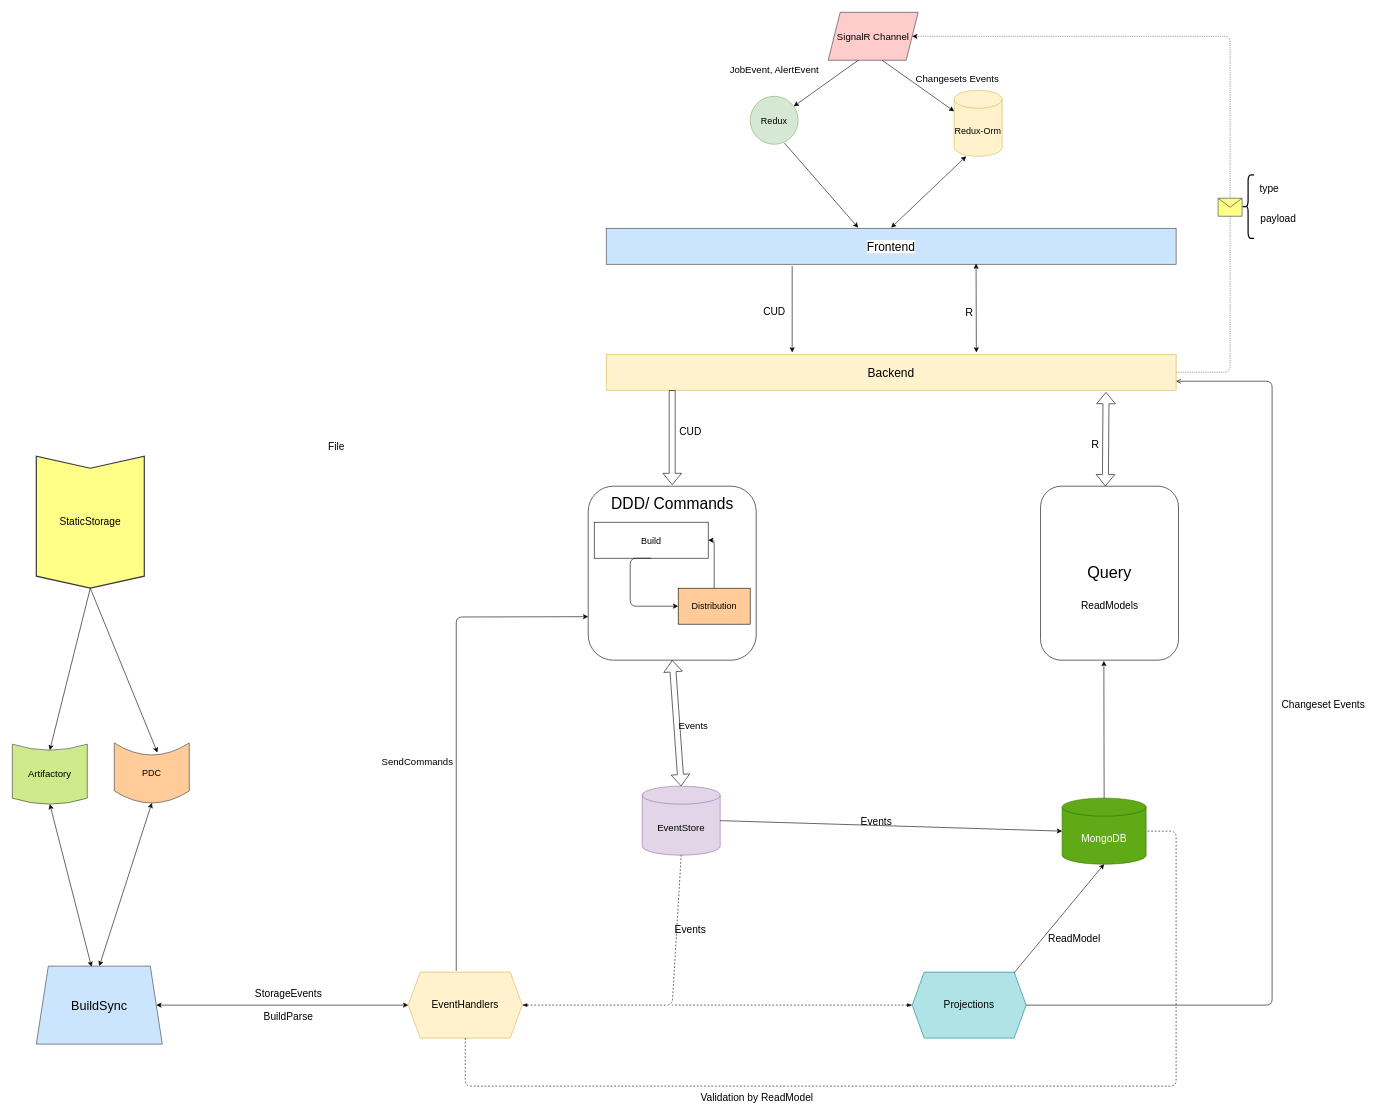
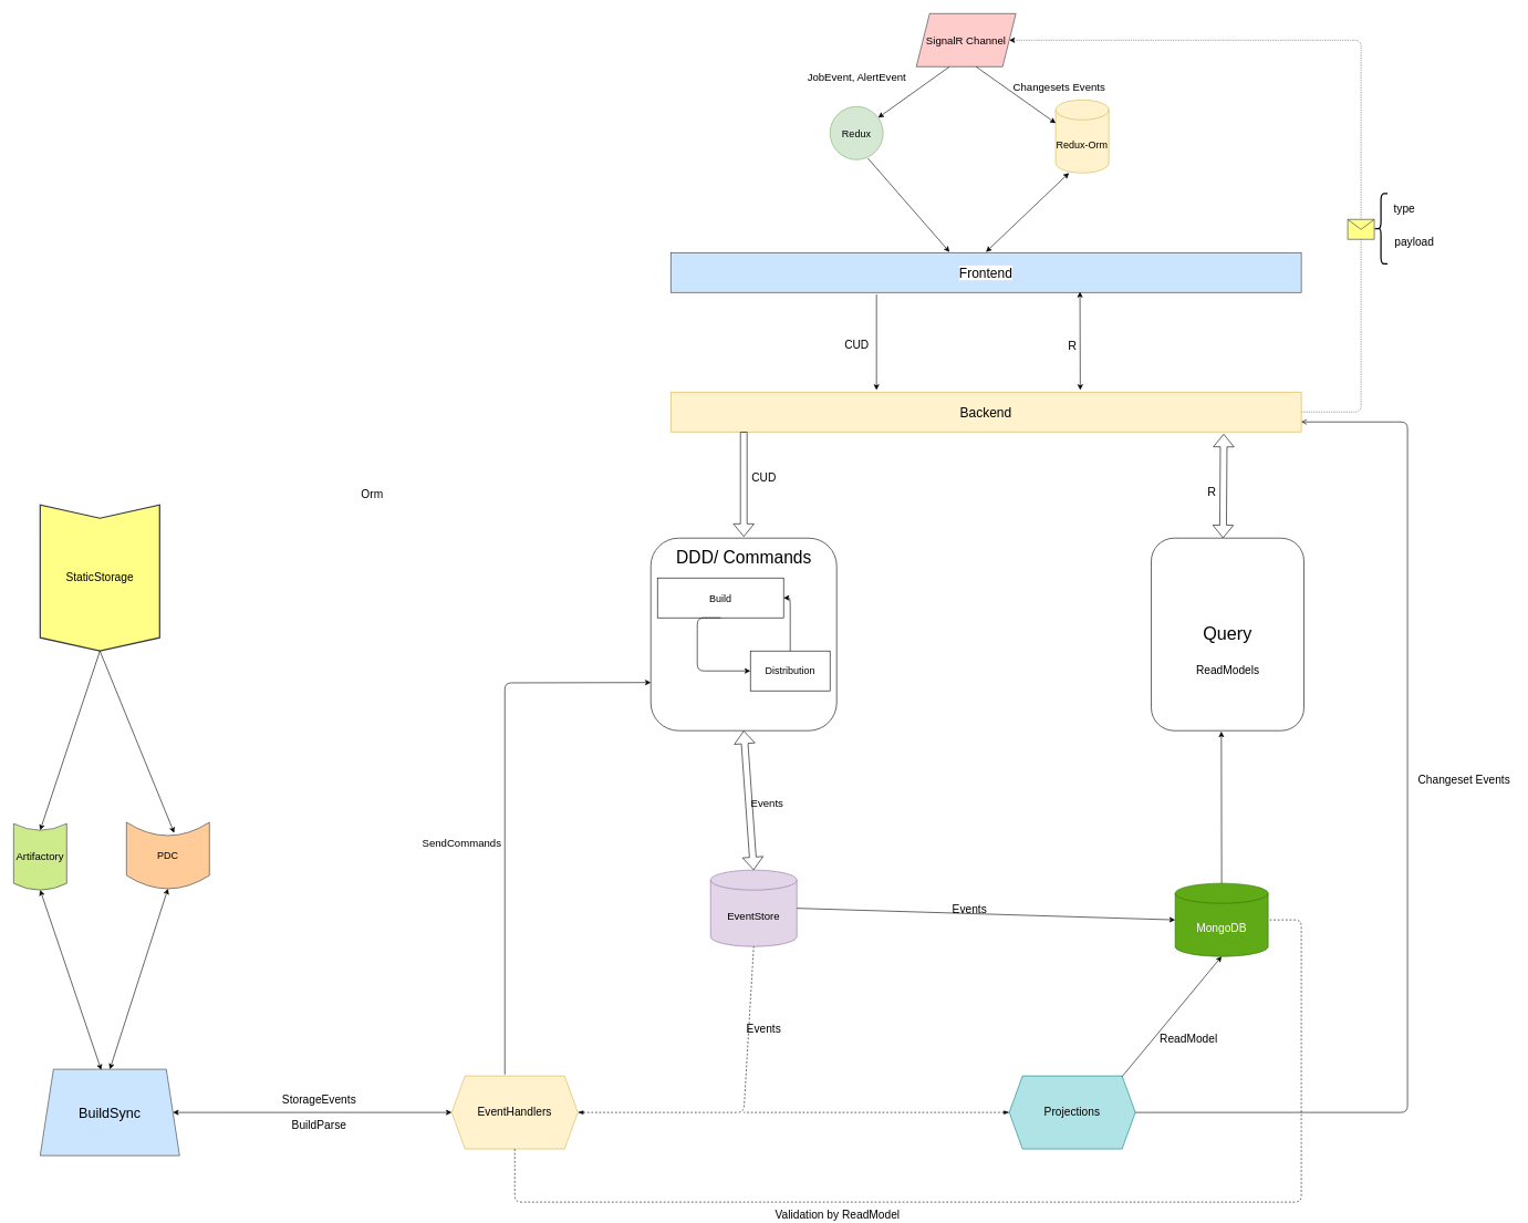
  <mxCell id="0" />
  <mxCell id="1" parent="0" />
  <mxCell id="2" value="&lt;font style=&quot;font-size: 20px ; background-color: rgb(255 , 255 , 255)&quot;&gt;Frontend&lt;/font&gt;" style="rounded=0;whiteSpace=wrap;html=1;fillColor=#cce5ff;strokeColor=#36393d;" vertex="1" parent="1"><mxGeometry x="1010" y="380" width="950" height="60" as="geometry" /></mxCell>
  <mxCell id="3" value="&lt;font style=&quot;font-size: 16px&quot;&gt;SignalR Channel&lt;/font&gt;" style="shape=parallelogram;perimeter=parallelogramPerimeter;whiteSpace=wrap;html=1;fixedSize=1;fillColor=#ffcccc;strokeColor=#36393d;" vertex="1" parent="1"><mxGeometry x="1380" y="20" width="150" height="80" as="geometry" /></mxCell>
  <mxCell id="4" value="&lt;font style=&quot;font-size: 15px&quot;&gt;Redux-Orm&lt;/font&gt;" style="shape=cylinder3;whiteSpace=wrap;html=1;boundedLbl=1;backgroundOutline=1;size=15;fillColor=#fff2cc;strokeColor=#d6b656;" vertex="1" parent="1"><mxGeometry x="1590" y="150" width="80" height="110" as="geometry" /></mxCell>
  <mxCell id="5" value="" style="endArrow=classic;startArrow=classic;html=1;exitX=0.25;exitY=1;exitDx=0;exitDy=0;exitPerimeter=0;" edge="1" parent="1" source="4"><mxGeometry width="50" height="50" relative="1" as="geometry"><mxPoint x="1220" y="290" as="sourcePoint" /><mxPoint x="1485" y="379" as="targetPoint" /></mxGeometry></mxCell>
  <mxCell id="6" value="" style="endArrow=classic;html=1;exitX=0.713;exitY=0.975;exitDx=0;exitDy=0;exitPerimeter=0;" edge="1" parent="1" source="7"><mxGeometry width="50" height="50" relative="1" as="geometry"><mxPoint x="1350" y="400" as="sourcePoint" /><mxPoint x="1430" y="379" as="targetPoint" /></mxGeometry></mxCell>
  <mxCell id="7" value="&lt;font style=&quot;font-size: 15px&quot;&gt;Redux&lt;/font&gt;" style="ellipse;whiteSpace=wrap;html=1;aspect=fixed;fillColor=#d5e8d4;strokeColor=#82b366;" vertex="1" parent="1"><mxGeometry x="1250" y="160" width="80" height="80" as="geometry" /></mxCell>
  <mxCell id="8" value="" style="endArrow=classic;html=1;" edge="1" parent="1" target="7"><mxGeometry width="50" height="50" relative="1" as="geometry"><mxPoint x="1430" y="100" as="sourcePoint" /><mxPoint x="1225" y="250" as="targetPoint" /></mxGeometry></mxCell>
  <mxCell id="9" value="&lt;span style=&quot;font-size: 16px&quot;&gt;Changesets Events&lt;/span&gt;" style="text;html=1;align=center;verticalAlign=middle;resizable=0;points=[];autosize=1;" vertex="1" parent="1"><mxGeometry x="1520" y="120" width="150" height="20" as="geometry" /></mxCell>
  <mxCell id="10" value="&lt;font style=&quot;font-size: 16px&quot;&gt;JobEvent, AlertEvent&lt;/font&gt;" style="text;html=1;align=center;verticalAlign=middle;resizable=0;points=[];autosize=1;" vertex="1" parent="1"><mxGeometry x="1210" y="105" width="160" height="20" as="geometry" /></mxCell>
  <mxCell id="11" value="" style="endArrow=classic;html=1;entryX=0;entryY=0;entryDx=0;entryDy=35;entryPerimeter=0;" edge="1" parent="1" target="4"><mxGeometry width="50" height="50" relative="1" as="geometry"><mxPoint x="1470" y="100" as="sourcePoint" /><mxPoint x="1270" y="230" as="targetPoint" /></mxGeometry></mxCell>
  <mxCell id="12" value="" style="endArrow=classic;html=1;dashed=1;dashPattern=1 2;exitX=1;exitY=0.5;exitDx=0;exitDy=0;" edge="1" parent="1" source="14"><mxGeometry relative="1" as="geometry"><mxPoint x="1970" y="620" as="sourcePoint" /><mxPoint x="1520" y="60" as="targetPoint" /><Array as="points"><mxPoint x="2050" y="620" /><mxPoint x="2050" y="350" /><mxPoint x="2050" y="60" /></Array></mxGeometry></mxCell>
  <mxCell id="13" value="" style="shape=message;html=1;outlineConnect=0;fillColor=#ffff88;strokeColor=#36393d;" vertex="1" parent="12"><mxGeometry width="40" height="30" relative="1" as="geometry"><mxPoint x="-20.0" y="210" as="offset" /></mxGeometry></mxCell>
  <mxCell id="14" value="&lt;font style=&quot;font-size: 20px&quot;&gt;Backend&lt;/font&gt;" style="rounded=0;whiteSpace=wrap;html=1;fillColor=#fff2cc;strokeColor=#d6b656;" vertex="1" parent="1"><mxGeometry x="1010" y="590" width="950" height="60" as="geometry" /></mxCell>
  <mxCell id="15" value="" style="endArrow=classic;html=1;" edge="1" parent="1"><mxGeometry width="50" height="50" relative="1" as="geometry"><mxPoint x="1320" y="443" as="sourcePoint" /><mxPoint x="1320" y="587" as="targetPoint" /></mxGeometry></mxCell>
  <mxCell id="16" value="" style="endArrow=classic;startArrow=classic;html=1;entryX=0.649;entryY=0.983;entryDx=0;entryDy=0;entryPerimeter=0;" edge="1" parent="1" target="2"><mxGeometry width="50" height="50" relative="1" as="geometry"><mxPoint x="1627" y="587" as="sourcePoint" /><mxPoint x="1518" y="439" as="targetPoint" /></mxGeometry></mxCell>
  <mxCell id="17" value="&lt;font style=&quot;font-size: 17px&quot;&gt;CUD&lt;/font&gt;" style="text;html=1;align=center;verticalAlign=middle;resizable=0;points=[];autosize=1;" vertex="1" parent="1"><mxGeometry x="1265" y="510" width="50" height="20" as="geometry" /></mxCell>
  <mxCell id="18" value="&lt;font style=&quot;font-size: 18px&quot;&gt;R&lt;/font&gt;" style="text;html=1;align=center;verticalAlign=middle;resizable=0;points=[];autosize=1;" vertex="1" parent="1"><mxGeometry x="1600" y="510" width="30" height="20" as="geometry" /></mxCell>
  <mxCell id="19" value="" style="shape=flexArrow;endArrow=classic;html=1;" edge="1" parent="1"><mxGeometry width="50" height="50" relative="1" as="geometry"><mxPoint x="1120" y="650" as="sourcePoint" /><mxPoint x="1120" y="808" as="targetPoint" /></mxGeometry></mxCell>
  <mxCell id="20" value="" style="shape=flexArrow;endArrow=classic;startArrow=classic;html=1;exitX=0.876;exitY=1.05;exitDx=0;exitDy=0;exitPerimeter=0;entryX=0.47;entryY=0;entryDx=0;entryDy=0;entryPerimeter=0;" edge="1" parent="1" target="21"><mxGeometry width="50" height="50" relative="1" as="geometry"><mxPoint x="1843.2" y="653" as="sourcePoint" /><mxPoint x="1846.735" y="810" as="targetPoint" /></mxGeometry></mxCell>
  <mxCell id="21" value="&lt;font style=&quot;font-size: 27px&quot;&gt;Query&lt;/font&gt;" style="rounded=1;whiteSpace=wrap;html=1;" vertex="1" parent="1"><mxGeometry x="1734" y="810" width="230" height="290" as="geometry" /></mxCell>
  <mxCell id="22" value="&lt;font style=&quot;font-size: 17px&quot;&gt;MongoDB&lt;/font&gt;" style="shape=cylinder3;whiteSpace=wrap;html=1;boundedLbl=1;backgroundOutline=1;size=15;fillColor=#60a917;strokeColor=#2D7600;fontColor=#ffffff;" vertex="1" parent="1"><mxGeometry x="1770" y="1330" width="140" height="110" as="geometry" /></mxCell>
  <mxCell id="23" value="" style="endArrow=classic;startArrow=none;html=1;entryX=0.459;entryY=1.004;entryDx=0;entryDy=0;exitX=0.5;exitY=0;exitDx=0;exitDy=0;exitPerimeter=0;entryPerimeter=0;startFill=0;" edge="1" parent="1" source="22" target="21"><mxGeometry width="50" height="50" relative="1" as="geometry"><mxPoint x="1440" y="1200" as="sourcePoint" /><mxPoint x="1490" y="1150" as="targetPoint" /></mxGeometry></mxCell>
  <mxCell id="24" value="" style="rounded=1;whiteSpace=wrap;html=1;" vertex="1" parent="1"><mxGeometry x="980" y="810" width="280" height="290" as="geometry" /></mxCell>
  <mxCell id="25" value="&lt;font style=&quot;font-size: 15px&quot;&gt;Build&lt;/font&gt;" style="rounded=0;whiteSpace=wrap;html=1;" vertex="1" parent="1"><mxGeometry x="990" y="870" width="190" height="60" as="geometry" /></mxCell>
- <mxCell id="26" value="&lt;font style=&quot;font-size: 15px&quot;&gt;Distribution&lt;/font&gt;" style="rounded=0;whiteSpace=wrap;html=1;fillColor=#ffcc99;" vertex="1" parent="1"><mxGeometry x="1130" y="980" width="120" height="60" as="geometry" /></mxCell>
+ <mxCell id="26" value="&lt;font style=&quot;font-size: 15px&quot;&gt;Distribution&lt;/font&gt;" style="rounded=0;whiteSpace=wrap;html=1;" vertex="1" parent="1"><mxGeometry x="1130" y="980" width="120" height="60" as="geometry" /></mxCell>
  <mxCell id="27" value="" style="edgeStyle=elbowEdgeStyle;elbow=horizontal;endArrow=classic;html=1;exitX=0.5;exitY=1;exitDx=0;exitDy=0;entryX=0;entryY=0.5;entryDx=0;entryDy=0;" edge="1" parent="1" source="25" target="26"><mxGeometry width="50" height="50" relative="1" as="geometry"><mxPoint x="1260" y="990" as="sourcePoint" /><mxPoint x="1310" y="940" as="targetPoint" /><Array as="points"><mxPoint x="1050" y="980" /></Array></mxGeometry></mxCell>
  <mxCell id="28" value="" style="edgeStyle=segmentEdgeStyle;endArrow=classic;html=1;exitX=0.5;exitY=0;exitDx=0;exitDy=0;entryX=1;entryY=0.5;entryDx=0;entryDy=0;" edge="1" parent="1" source="26" target="25"><mxGeometry width="50" height="50" relative="1" as="geometry"><mxPoint x="1260" y="990" as="sourcePoint" /><mxPoint x="1310" y="940" as="targetPoint" /><Array as="points"><mxPoint x="1190" y="900" /></Array></mxGeometry></mxCell>
  <mxCell id="29" value="&lt;font style=&quot;font-size: 16px&quot;&gt;EventStore&lt;/font&gt;" style="shape=cylinder3;whiteSpace=wrap;html=1;boundedLbl=1;backgroundOutline=1;size=15;fillColor=#e1d5e7;strokeColor=#9673a6;" vertex="1" parent="1"><mxGeometry x="1070" y="1310" width="130" height="115" as="geometry" /></mxCell>
  <mxCell id="30" value="&lt;span&gt;&lt;font style=&quot;font-size: 26px&quot;&gt;DDD/ Commands&lt;/font&gt;&lt;/span&gt;" style="text;html=1;align=center;verticalAlign=middle;resizable=0;points=[];autosize=1;" vertex="1" parent="1"><mxGeometry x="1010" y="830" width="220" height="20" as="geometry" /></mxCell>
  <mxCell id="31" value="" style="shape=flexArrow;endArrow=classic;startArrow=classic;html=1;exitX=0.5;exitY=0;exitDx=0;exitDy=0;exitPerimeter=0;entryX=0.5;entryY=1;entryDx=0;entryDy=0;" edge="1" parent="1" source="29" target="24"><mxGeometry width="50" height="50" relative="1" as="geometry"><mxPoint x="1120" y="1240" as="sourcePoint" /><mxPoint x="1170" y="1190" as="targetPoint" /></mxGeometry></mxCell>
  <mxCell id="32" value="&lt;font style=&quot;font-size: 16px&quot;&gt;Events&lt;/font&gt;" style="text;html=1;align=center;verticalAlign=middle;resizable=0;points=[];autosize=1;" vertex="1" parent="1"><mxGeometry x="1125" y="1200" width="60" height="20" as="geometry" /></mxCell>
  <mxCell id="33" value="" style="endArrow=classic;html=1;exitX=1;exitY=0.5;exitDx=0;exitDy=0;exitPerimeter=0;entryX=0;entryY=0.5;entryDx=0;entryDy=0;entryPerimeter=0;" edge="1" parent="1" source="29" target="22"><mxGeometry width="50" height="50" relative="1" as="geometry"><mxPoint x="1310" y="1330" as="sourcePoint" /><mxPoint x="1360" y="1280" as="targetPoint" /></mxGeometry></mxCell>
  <mxCell id="34" value="&lt;font style=&quot;font-size: 17px&quot;&gt;Projections&lt;/font&gt;" style="shape=hexagon;perimeter=hexagonPerimeter2;whiteSpace=wrap;html=1;fixedSize=1;fillColor=#b0e3e6;strokeColor=#0e8088;" vertex="1" parent="1"><mxGeometry x="1520" y="1620" width="190" height="110" as="geometry" /></mxCell>
  <mxCell id="35" value="" style="endArrow=classic;html=1;entryX=0.5;entryY=1;entryDx=0;entryDy=0;entryPerimeter=0;" edge="1" parent="1" target="22"><mxGeometry width="50" height="50" relative="1" as="geometry"><mxPoint x="1690" y="1621" as="sourcePoint" /><mxPoint x="2020" y="1500" as="targetPoint" /><Array as="points" /></mxGeometry></mxCell>
  <mxCell id="36" value="&lt;font style=&quot;font-size: 17px&quot;&gt;EventHandlers&lt;/font&gt;" style="shape=hexagon;perimeter=hexagonPerimeter2;whiteSpace=wrap;html=1;fixedSize=1;fillColor=#fff2cc;strokeColor=#d6b656;" vertex="1" parent="1"><mxGeometry x="680" y="1620" width="190" height="110" as="geometry" /></mxCell>
  <mxCell id="37" value="" style="endArrow=none;dashed=1;html=1;startArrow=blockThin;startFill=1;entryX=0.5;entryY=1;entryDx=0;entryDy=0;entryPerimeter=0;exitX=1;exitY=0.5;exitDx=0;exitDy=0;" edge="1" parent="1" source="36" target="29"><mxGeometry width="50" height="50" relative="1" as="geometry"><mxPoint x="1120" y="1680" as="sourcePoint" /><mxPoint x="1165.5" y="1465.65" as="targetPoint" /><Array as="points"><mxPoint x="1120" y="1675" /></Array></mxGeometry></mxCell>
  <mxCell id="38" value="&lt;font style=&quot;font-size: 21px&quot;&gt;BuildSync&lt;/font&gt;" style="shape=trapezoid;perimeter=trapezoidPerimeter;whiteSpace=wrap;html=1;fixedSize=1;fillColor=#cce5ff;strokeColor=#36393d;" vertex="1" parent="1"><mxGeometry x="60" y="1610" width="210" height="130" as="geometry" /></mxCell>
  <mxCell id="39" value="" style="endArrow=classic;html=1;exitX=0;exitY=0.5;exitDx=0;exitDy=0;startArrow=classic;startFill=1;" edge="1" parent="1" source="36" target="38"><mxGeometry width="50" height="50" relative="1" as="geometry"><mxPoint x="620" y="1670" as="sourcePoint" /><mxPoint x="670" y="1620" as="targetPoint" /><Array as="points"><mxPoint x="320" y="1675" /></Array></mxGeometry></mxCell>
  <mxCell id="40" value="" style="endArrow=classic;html=1;entryX=0;entryY=0.75;entryDx=0;entryDy=0;" edge="1" parent="1" target="24"><mxGeometry width="50" height="50" relative="1" as="geometry"><mxPoint x="760" y="1618" as="sourcePoint" /><mxPoint x="760" y="970" as="targetPoint" /><Array as="points"><mxPoint x="760" y="1028" /></Array></mxGeometry></mxCell>
  <mxCell id="41" value="&lt;font style=&quot;font-size: 15px&quot;&gt;PDC&lt;/font&gt;" style="shape=dataStorage;whiteSpace=wrap;html=1;fixedSize=1;direction=north;fillColor=#ffcc99;strokeColor=#36393d;" vertex="1" parent="1"><mxGeometry x="190" y="1238" width="125" height="100" as="geometry" /></mxCell>
- <mxCell id="42" value="&lt;font style=&quot;font-size: 16px&quot;&gt;Artifactory&lt;/font&gt;" style="shape=dataStorage;whiteSpace=wrap;html=1;fixedSize=1;direction=north;size=10;fillColor=#cdeb8b;strokeColor=#36393d;" vertex="1" parent="1"><mxGeometry x="20" y="1240" width="125" height="100" as="geometry" /></mxCell>
+ <mxCell id="42" value="&lt;font style=&quot;font-size: 16px&quot;&gt;Artifactory&lt;/font&gt;" style="shape=dataStorage;whiteSpace=wrap;html=1;fixedSize=1;direction=north;size=10;fillColor=#cdeb8b;strokeColor=#36393d;" vertex="1" parent="1"><mxGeometry x="20" y="1240" width="80" height="100" as="geometry" /></mxCell>
  <mxCell id="43" value="" style="endArrow=classic;startArrow=classic;html=1;exitX=0;exitY=0.5;exitDx=0;exitDy=0;entryX=0.5;entryY=0;entryDx=0;entryDy=0;" edge="1" parent="1" source="41" target="38"><mxGeometry width="50" height="50" relative="1" as="geometry"><mxPoint x="80" y="1350" as="sourcePoint" /><mxPoint x="130" y="1300" as="targetPoint" /></mxGeometry></mxCell>
  <mxCell id="44" value="" style="endArrow=classic;startArrow=classic;html=1;exitX=0;exitY=0.5;exitDx=0;exitDy=0;entryX=0.438;entryY=0.008;entryDx=0;entryDy=0;entryPerimeter=0;" edge="1" parent="1" source="42" target="38"><mxGeometry width="50" height="50" relative="1" as="geometry"><mxPoint x="-20" y="1310" as="sourcePoint" /><mxPoint x="242.212" y="1350.624" as="targetPoint" /></mxGeometry></mxCell>
  <mxCell id="45" value="&lt;font style=&quot;font-size: 16px&quot;&gt;SendCommands&lt;/font&gt;" style="text;html=1;align=center;verticalAlign=middle;resizable=0;points=[];autosize=1;strokeWidth=2;" vertex="1" parent="1"><mxGeometry x="630" y="1260" width="130" height="20" as="geometry" /></mxCell>
  <mxCell id="46" value="" style="endArrow=none;dashed=1;html=1;exitX=0.5;exitY=1;exitDx=0;exitDy=0;entryX=1;entryY=0.5;entryDx=0;entryDy=0;entryPerimeter=0;startArrow=none;startFill=0;" edge="1" parent="1" source="36" target="22"><mxGeometry width="50" height="50" relative="1" as="geometry"><mxPoint x="1010" y="1770" as="sourcePoint" /><mxPoint x="1960" y="1390" as="targetPoint" /><Array as="points"><mxPoint x="775" y="1810" /><mxPoint x="1750" y="1810" /><mxPoint x="1960" y="1810" /><mxPoint x="1960" y="1385" /></Array></mxGeometry></mxCell>
  <mxCell id="47" value="Validation by ReadModel" style="edgeLabel;html=1;align=center;verticalAlign=middle;resizable=0;points=[];fontSize=17;" vertex="1" connectable="0" parent="46"><mxGeometry x="-0.212" y="-3" relative="1" as="geometry"><mxPoint x="-121" y="17" as="offset" /></mxGeometry></mxCell>
  <mxCell id="48" value="Events" style="text;html=1;align=center;verticalAlign=middle;resizable=0;points=[];autosize=1;fontSize=17;" vertex="1" parent="1"><mxGeometry x="1115" y="1535" width="70" height="30" as="geometry" /></mxCell>
  <mxCell id="49" value="StorageEvents" style="text;html=1;align=center;verticalAlign=middle;resizable=0;points=[];autosize=1;fontSize=17;" vertex="1" parent="1"><mxGeometry x="415" y="1642" width="130" height="30" as="geometry" /></mxCell>
  <mxCell id="50" value="BuildParse" style="text;html=1;align=center;verticalAlign=middle;resizable=0;points=[];autosize=1;fontSize=17;" vertex="1" parent="1"><mxGeometry x="430" y="1680" width="100" height="30" as="geometry" /></mxCell>
  <mxCell id="51" value="" style="endArrow=none;dashed=1;html=1;startArrow=blockThin;startFill=1;exitX=0;exitY=0.5;exitDx=0;exitDy=0;" edge="1" parent="1" source="34"><mxGeometry width="50" height="50" relative="1" as="geometry"><mxPoint x="880" y="1685" as="sourcePoint" /><mxPoint x="1120" y="1675" as="targetPoint" /><Array as="points" /></mxGeometry></mxCell>
  <mxCell id="52" value="" style="endArrow=open;dashed=0;html=1;fontSize=17;exitX=1;exitY=0.5;exitDx=0;exitDy=0;entryX=1;entryY=0.75;entryDx=0;entryDy=0;endFill=0;" edge="1" parent="1" source="34" target="14"><mxGeometry width="50" height="50" relative="1" as="geometry"><mxPoint x="2010" y="1710" as="sourcePoint" /><mxPoint x="2120" y="630" as="targetPoint" /><Array as="points"><mxPoint x="2120" y="1675" /><mxPoint x="2120" y="635" /></Array></mxGeometry></mxCell>
  <mxCell id="53" value="Changeset Events" style="text;html=1;align=center;verticalAlign=middle;resizable=0;points=[];autosize=1;fontSize=17;" vertex="1" parent="1"><mxGeometry x="2130" y="1160" width="150" height="30" as="geometry" /></mxCell>
  <mxCell id="54" value="&lt;font style=&quot;font-size: 17px&quot;&gt;CUD&lt;/font&gt;" style="text;html=1;align=center;verticalAlign=middle;resizable=0;points=[];autosize=1;" vertex="1" parent="1"><mxGeometry x="1125" y="710" width="50" height="20" as="geometry" /></mxCell>
  <mxCell id="55" value="&lt;font style=&quot;font-size: 18px&quot;&gt;R&lt;/font&gt;" style="text;html=1;align=center;verticalAlign=middle;resizable=0;points=[];autosize=1;" vertex="1" parent="1"><mxGeometry x="1810" y="730" width="30" height="20" as="geometry" /></mxCell>
  <mxCell id="56" value="ReadModels" style="text;html=1;align=center;verticalAlign=middle;resizable=0;points=[];autosize=1;fontSize=17;" vertex="1" parent="1"><mxGeometry x="1794" y="995" width="110" height="30" as="geometry" /></mxCell>
  <mxCell id="57" value="StaticStorage" style="shape=step;perimeter=stepPerimeter;whiteSpace=wrap;html=1;fixedSize=1;strokeWidth=2;fontSize=17;direction=south;fillColor=#ffff88;strokeColor=#36393d;" vertex="1" parent="1"><mxGeometry x="60" y="760" width="180" height="220" as="geometry" /></mxCell>
  <mxCell id="58" value="" style="endArrow=classic;html=1;fontSize=17;exitX=1;exitY=0.5;exitDx=0;exitDy=0;entryX=0.9;entryY=0.5;entryDx=0;entryDy=0;entryPerimeter=0;" edge="1" parent="1" source="57" target="42"><mxGeometry width="50" height="50" relative="1" as="geometry"><mxPoint x="110" y="1130" as="sourcePoint" /><mxPoint x="160" y="1080" as="targetPoint" /></mxGeometry></mxCell>
  <mxCell id="59" value="" style="endArrow=classic;html=1;fontSize=17;entryX=0.84;entryY=0.575;entryDx=0;entryDy=0;entryPerimeter=0;" edge="1" parent="1" target="41"><mxGeometry width="50" height="50" relative="1" as="geometry"><mxPoint x="150" y="980" as="sourcePoint" /><mxPoint x="70" y="1250" as="targetPoint" /></mxGeometry></mxCell>
- <mxCell id="60" value="File" style="text;html=1;align=center;verticalAlign=middle;resizable=0;points=[];autosize=1;fontSize=17;" vertex="1" parent="1"><mxGeometry x="540" y="730" width="40" height="30" as="geometry" /></mxCell>
+ <mxCell id="60" value="Orm" style="text;html=1;align=center;verticalAlign=middle;resizable=0;points=[];autosize=1;fontSize=17;" vertex="1" parent="1"><mxGeometry x="540" y="730" width="40" height="30" as="geometry" /></mxCell>
  <mxCell id="61" value="Events" style="text;html=1;align=center;verticalAlign=middle;resizable=0;points=[];autosize=1;fontSize=17;" vertex="1" parent="1"><mxGeometry x="1425" y="1355" width="70" height="30" as="geometry" /></mxCell>
  <mxCell id="62" value="" style="shape=curlyBracket;whiteSpace=wrap;html=1;rounded=1;strokeWidth=2;fontSize=17;" vertex="1" parent="1"><mxGeometry x="2070" y="291" width="20" height="106" as="geometry" /></mxCell>
  <mxCell id="63" value="type" style="text;html=1;align=center;verticalAlign=middle;resizable=0;points=[];autosize=1;fontSize=17;" vertex="1" parent="1"><mxGeometry x="2090" y="300" width="50" height="30" as="geometry" /></mxCell>
  <mxCell id="64" value="payload" style="text;html=1;align=center;verticalAlign=middle;resizable=0;points=[];autosize=1;fontSize=17;" vertex="1" parent="1"><mxGeometry x="2090" y="350" width="80" height="30" as="geometry" /></mxCell>
  <mxCell id="65" value="ReadModel" style="text;html=1;align=center;verticalAlign=middle;resizable=0;points=[];autosize=1;fontSize=17;" vertex="1" parent="1"><mxGeometry x="1740" y="1550" width="100" height="30" as="geometry" /></mxCell>
